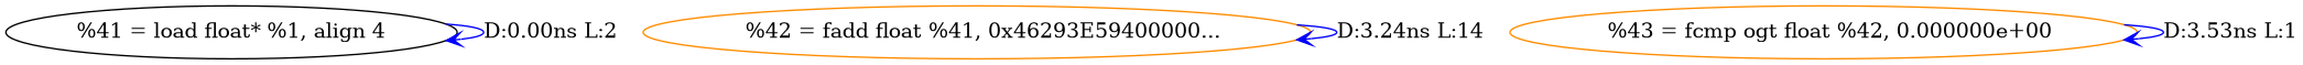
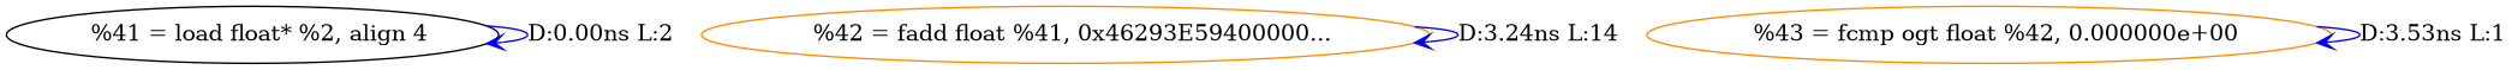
  digraph {
    node [color=darkorange]
    edge [color=blue arrowhead=vee]
-   n1 [label="%41 = load float* %1, align 4" color=black]
+   n1 [label="  %41 = load float* %2, align 4" color=black]
    n2 [label="  %42 = fadd float %41, 0x46293E59400000..."]
    n3 [label="  %43 = fcmp ogt float %42, 0.000000e+00"]
    n1 -> n1 [label="D:0.00ns L:2"]
    n2 -> n2 [label="D:3.24ns L:14"]
    n3 -> n3 [label="D:3.53ns L:1"]
  }
